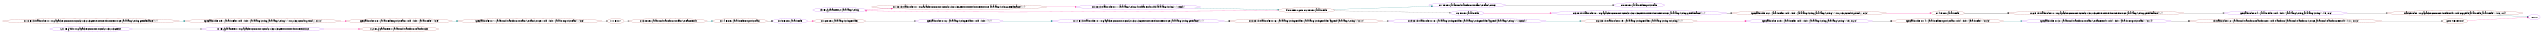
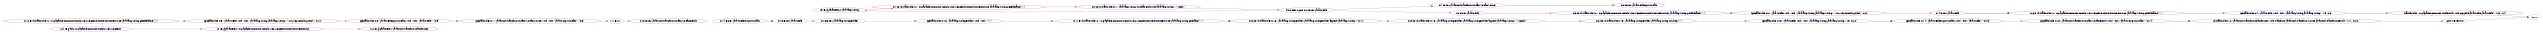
  digraph {
    rankdir=LR
    node [color=brown]
    edge [arrowhead=box color=deeppink]
    "r21 := @this: org.apache.commons.scxml2.w3c.W3CTests" [color=purple]
    "r0 := @parameter0: org.apache.commons.scxml2.w3c.W3CTests$Assertions$Resource" [color=purple]
    "r12 := @parameter1: javax.xml.transform.Transformer"
    "r5 := @parameter2: java.lang.String" [color=purple]
    "$r1 = virtualinvoke r0.<org.apache.commons.scxml2.w3c.W3CTests$Assertions$Resource: java.lang.String getFilename()>()"
    "$z0 = virtualinvoke $r1.<java.lang.String: boolean endsWith(java.lang.String)>(\".txml\")" [color=purple]
    "if $z0 == 0 goto $r2 = new java.io.File"
    "$r7 = new javax.xml.transform.stream.StreamSource" [color=purple]
    "$r2 = new java.io.File" [color=purple]
    "$r8 = new java.io.FileInputStream" [color=purple]
    "$r3 = virtualinvoke r0.<org.apache.commons.scxml2.w3c.W3CTests$Assertions$Resource: java.lang.String getFilename()>()" [color=purple]
    "$r10 = virtualinvoke r0.<org.apache.commons.scxml2.w3c.W3CTests$Assertions$Resource: java.lang.String getFilename()>()"
    "specialinvoke $r9.<java.io.File: void <init>(java.lang.String,java.lang.String)>(\"src/w3c/scxml-irp/txml/\", $r10)"
    "specialinvoke $r8.<java.io.FileInputStream: void <init>(java.io.File)>($r9)"
    "specialinvoke $r7.<javax.xml.transform.stream.StreamSource: void <init>(java.io.InputStream)>($r8)"
    "r11 = $r7"
    "$r13 = new javax.xml.transform.stream.StreamResult"
    "$r14 = new java.io.FileOutputStream"
    "$r15 = new java.io.File" [color=purple]
    "$r16 = new java.lang.StringBuilder"
    "specialinvoke $r16.<java.lang.StringBuilder: void <init>()>()" [color=purple]
    "$r17 = virtualinvoke r0.<org.apache.commons.scxml2.w3c.W3CTests$Assertions$Resource: java.lang.String getName()>()" [color=purple]
    "$r18 = virtualinvoke $r16.<java.lang.StringBuilder: java.lang.StringBuilder append(java.lang.String)>($r17)"
    "$r19 = virtualinvoke $r18.<java.lang.StringBuilder: java.lang.StringBuilder append(java.lang.String)>(\".scxml\")" [color=purple]
    "$r20 = virtualinvoke $r19.<java.lang.StringBuilder: java.lang.String toString()>()"
    "specialinvoke $r15.<java.io.File: void <init>(java.lang.String,java.lang.String)>(r5, $r20)" [color=purple]
    "specialinvoke $r14.<java.io.FileOutputStream: void <init>(java.io.File)>($r15)"
    "specialinvoke $r13.<javax.xml.transform.stream.StreamResult: void <init>(java.io.OutputStream)>($r14)" [color=purple]
    "virtualinvoke r12.<javax.xml.transform.Transformer: void transform(javax.xml.transform.Source,javax.xml.transform.Result)>(r11, $r13)"
    "goto [?= return]"
    return [color=purple]
    "specialinvoke $r2.<java.io.File: void <init>(java.lang.String,java.lang.String)>(\"src/w3c/scxml-irp/txml/\", $r3)"
    "$r4 = new java.io.File"
    "$r6 = virtualinvoke r0.<org.apache.commons.scxml2.w3c.W3CTests$Assertions$Resource: java.lang.String getFilename()>()"
    "specialinvoke $r4.<java.io.File: void <init>(java.lang.String,java.lang.String)>(r5, $r6)" [color=purple]
    "staticinvoke <org.apache.commons.io.FileUtils: void copyFile(java.io.File,java.io.File)>($r2, $r4)"
    "r21 := @this: org.apache.commons.scxml2.w3c.W3CTests" -> "r0 := @parameter0: org.apache.commons.scxml2.w3c.W3CTests$Assertions$Resource" [arrowhead=diamond color=gray40]
    "r0 := @parameter0: org.apache.commons.scxml2.w3c.W3CTests$Assertions$Resource" -> "r12 := @parameter1: javax.xml.transform.Transformer" [arrowhead=diamond]
    "r5 := @parameter2: java.lang.String" -> "$r1 = virtualinvoke r0.<org.apache.commons.scxml2.w3c.W3CTests$Assertions$Resource: java.lang.String getFilename()>()" [arrowhead=diamond]
    "$r1 = virtualinvoke r0.<org.apache.commons.scxml2.w3c.W3CTests$Assertions$Resource: java.lang.String getFilename()>()" -> "$z0 = virtualinvoke $r1.<java.lang.String: boolean endsWith(java.lang.String)>(\".txml\")" [arrowhead=dot]
    "$z0 = virtualinvoke $r1.<java.lang.String: boolean endsWith(java.lang.String)>(\".txml\")" -> "if $z0 == 0 goto $r2 = new java.io.File" [arrowhead=dot color=teal]
    "if $z0 == 0 goto $r2 = new java.io.File" -> "r5 := @parameter2: java.lang.String" [arrowhead=diamond]
    "if $z0 == 0 goto $r2 = new java.io.File" -> "$r7 = new javax.xml.transform.stream.StreamSource" [color=teal]
    "if $z0 == 0 goto $r2 = new java.io.File" -> "$r2 = new java.io.File" [arrowhead=diamond color=gray40]
    "$r7 = new javax.xml.transform.stream.StreamSource" -> "$r8 = new java.io.FileInputStream" [arrowhead=dot color=black]
    "$r2 = new java.io.File" -> "$r3 = virtualinvoke r0.<org.apache.commons.scxml2.w3c.W3CTests$Assertions$Resource: java.lang.String getFilename()>()" [arrowhead=diamond]
    "$r3 = virtualinvoke r0.<org.apache.commons.scxml2.w3c.W3CTests$Assertions$Resource: java.lang.String getFilename()>()" -> "specialinvoke $r2.<java.io.File: void <init>(java.lang.String,java.lang.String)>(\"src/w3c/scxml-irp/txml/\", $r3)" [arrowhead=diamond color=black]
    "$r10 = virtualinvoke r0.<org.apache.commons.scxml2.w3c.W3CTests$Assertions$Resource: java.lang.String getFilename()>()" -> "specialinvoke $r9.<java.io.File: void <init>(java.lang.String,java.lang.String)>(\"src/w3c/scxml-irp/txml/\", $r10)" [color=teal]
    "specialinvoke $r9.<java.io.File: void <init>(java.lang.String,java.lang.String)>(\"src/w3c/scxml-irp/txml/\", $r10)" -> "specialinvoke $r8.<java.io.FileInputStream: void <init>(java.io.File)>($r9)" [arrowhead=dot]
    "specialinvoke $r8.<java.io.FileInputStream: void <init>(java.io.File)>($r9)" -> "specialinvoke $r7.<javax.xml.transform.stream.StreamSource: void <init>(java.io.InputStream)>($r8)" [color=teal]
    "specialinvoke $r7.<javax.xml.transform.stream.StreamSource: void <init>(java.io.InputStream)>($r8)" -> "r11 = $r7" [color=gray40]
    "r11 = $r7" -> "$r13 = new javax.xml.transform.stream.StreamResult" [arrowhead=diamond color=gray40]
-   "$r13 = new javax.xml.transform.stream.StreamResult" -> "$r14 = new java.io.FileOutputStream" [arrowhead=dot color=teal]
    "$r14 = new java.io.FileOutputStream" -> "$r15 = new java.io.File" [color=black]
    "$r15 = new java.io.File" -> "$r16 = new java.lang.StringBuilder" [arrowhead=diamond]
    "$r16 = new java.lang.StringBuilder" -> "specialinvoke $r16.<java.lang.StringBuilder: void <init>()>()" [color=gray40]
    "specialinvoke $r16.<java.lang.StringBuilder: void <init>()>()" -> "$r17 = virtualinvoke r0.<org.apache.commons.scxml2.w3c.W3CTests$Assertions$Resource: java.lang.String getName()>()" [color=teal]
    "$r17 = virtualinvoke r0.<org.apache.commons.scxml2.w3c.W3CTests$Assertions$Resource: java.lang.String getName()>()" -> "$r18 = virtualinvoke $r16.<java.lang.StringBuilder: java.lang.StringBuilder append(java.lang.String)>($r17)" [color=black]
    "$r18 = virtualinvoke $r16.<java.lang.StringBuilder: java.lang.StringBuilder append(java.lang.String)>($r17)" -> "$r19 = virtualinvoke $r18.<java.lang.StringBuilder: java.lang.StringBuilder append(java.lang.String)>(\".scxml\")" [color=gray40]
    "$r19 = virtualinvoke $r18.<java.lang.StringBuilder: java.lang.StringBuilder append(java.lang.String)>(\".scxml\")" -> "$r20 = virtualinvoke $r19.<java.lang.StringBuilder: java.lang.String toString()>()" [arrowhead=diamond color=teal]
    "$r20 = virtualinvoke $r19.<java.lang.StringBuilder: java.lang.String toString()>()" -> "specialinvoke $r15.<java.io.File: void <init>(java.lang.String,java.lang.String)>(r5, $r20)"
    "specialinvoke $r15.<java.io.File: void <init>(java.lang.String,java.lang.String)>(r5, $r20)" -> "specialinvoke $r14.<java.io.FileOutputStream: void <init>(java.io.File)>($r15)" [color=black]
    "specialinvoke $r14.<java.io.FileOutputStream: void <init>(java.io.File)>($r15)" -> "specialinvoke $r13.<javax.xml.transform.stream.StreamResult: void <init>(java.io.OutputStream)>($r14)" [arrowhead=dot color=teal]
    "specialinvoke $r13.<javax.xml.transform.stream.StreamResult: void <init>(java.io.OutputStream)>($r14)" -> "virtualinvoke r12.<javax.xml.transform.Transformer: void transform(javax.xml.transform.Source,javax.xml.transform.Result)>(r11, $r13)" [color=black]
    "virtualinvoke r12.<javax.xml.transform.Transformer: void transform(javax.xml.transform.Source,javax.xml.transform.Result)>(r11, $r13)" -> "goto [?= return]" [color=gray40]
    "goto [?= return]" -> return
    "specialinvoke $r2.<java.io.File: void <init>(java.lang.String,java.lang.String)>(\"src/w3c/scxml-irp/txml/\", $r3)" -> "$r4 = new java.io.File" [arrowhead=dot]
    "$r4 = new java.io.File" -> "$r6 = virtualinvoke r0.<org.apache.commons.scxml2.w3c.W3CTests$Assertions$Resource: java.lang.String getFilename()>()" [color=black]
    "$r6 = virtualinvoke r0.<org.apache.commons.scxml2.w3c.W3CTests$Assertions$Resource: java.lang.String getFilename()>()" -> "specialinvoke $r4.<java.io.File: void <init>(java.lang.String,java.lang.String)>(r5, $r6)" [color=gray40]
    "specialinvoke $r4.<java.io.File: void <init>(java.lang.String,java.lang.String)>(r5, $r6)" -> "staticinvoke <org.apache.commons.io.FileUtils: void copyFile(java.io.File,java.io.File)>($r2, $r4)" [color=gray40]
    "staticinvoke <org.apache.commons.io.FileUtils: void copyFile(java.io.File,java.io.File)>($r2, $r4)" -> return [arrowhead=dot color=teal]
  }
